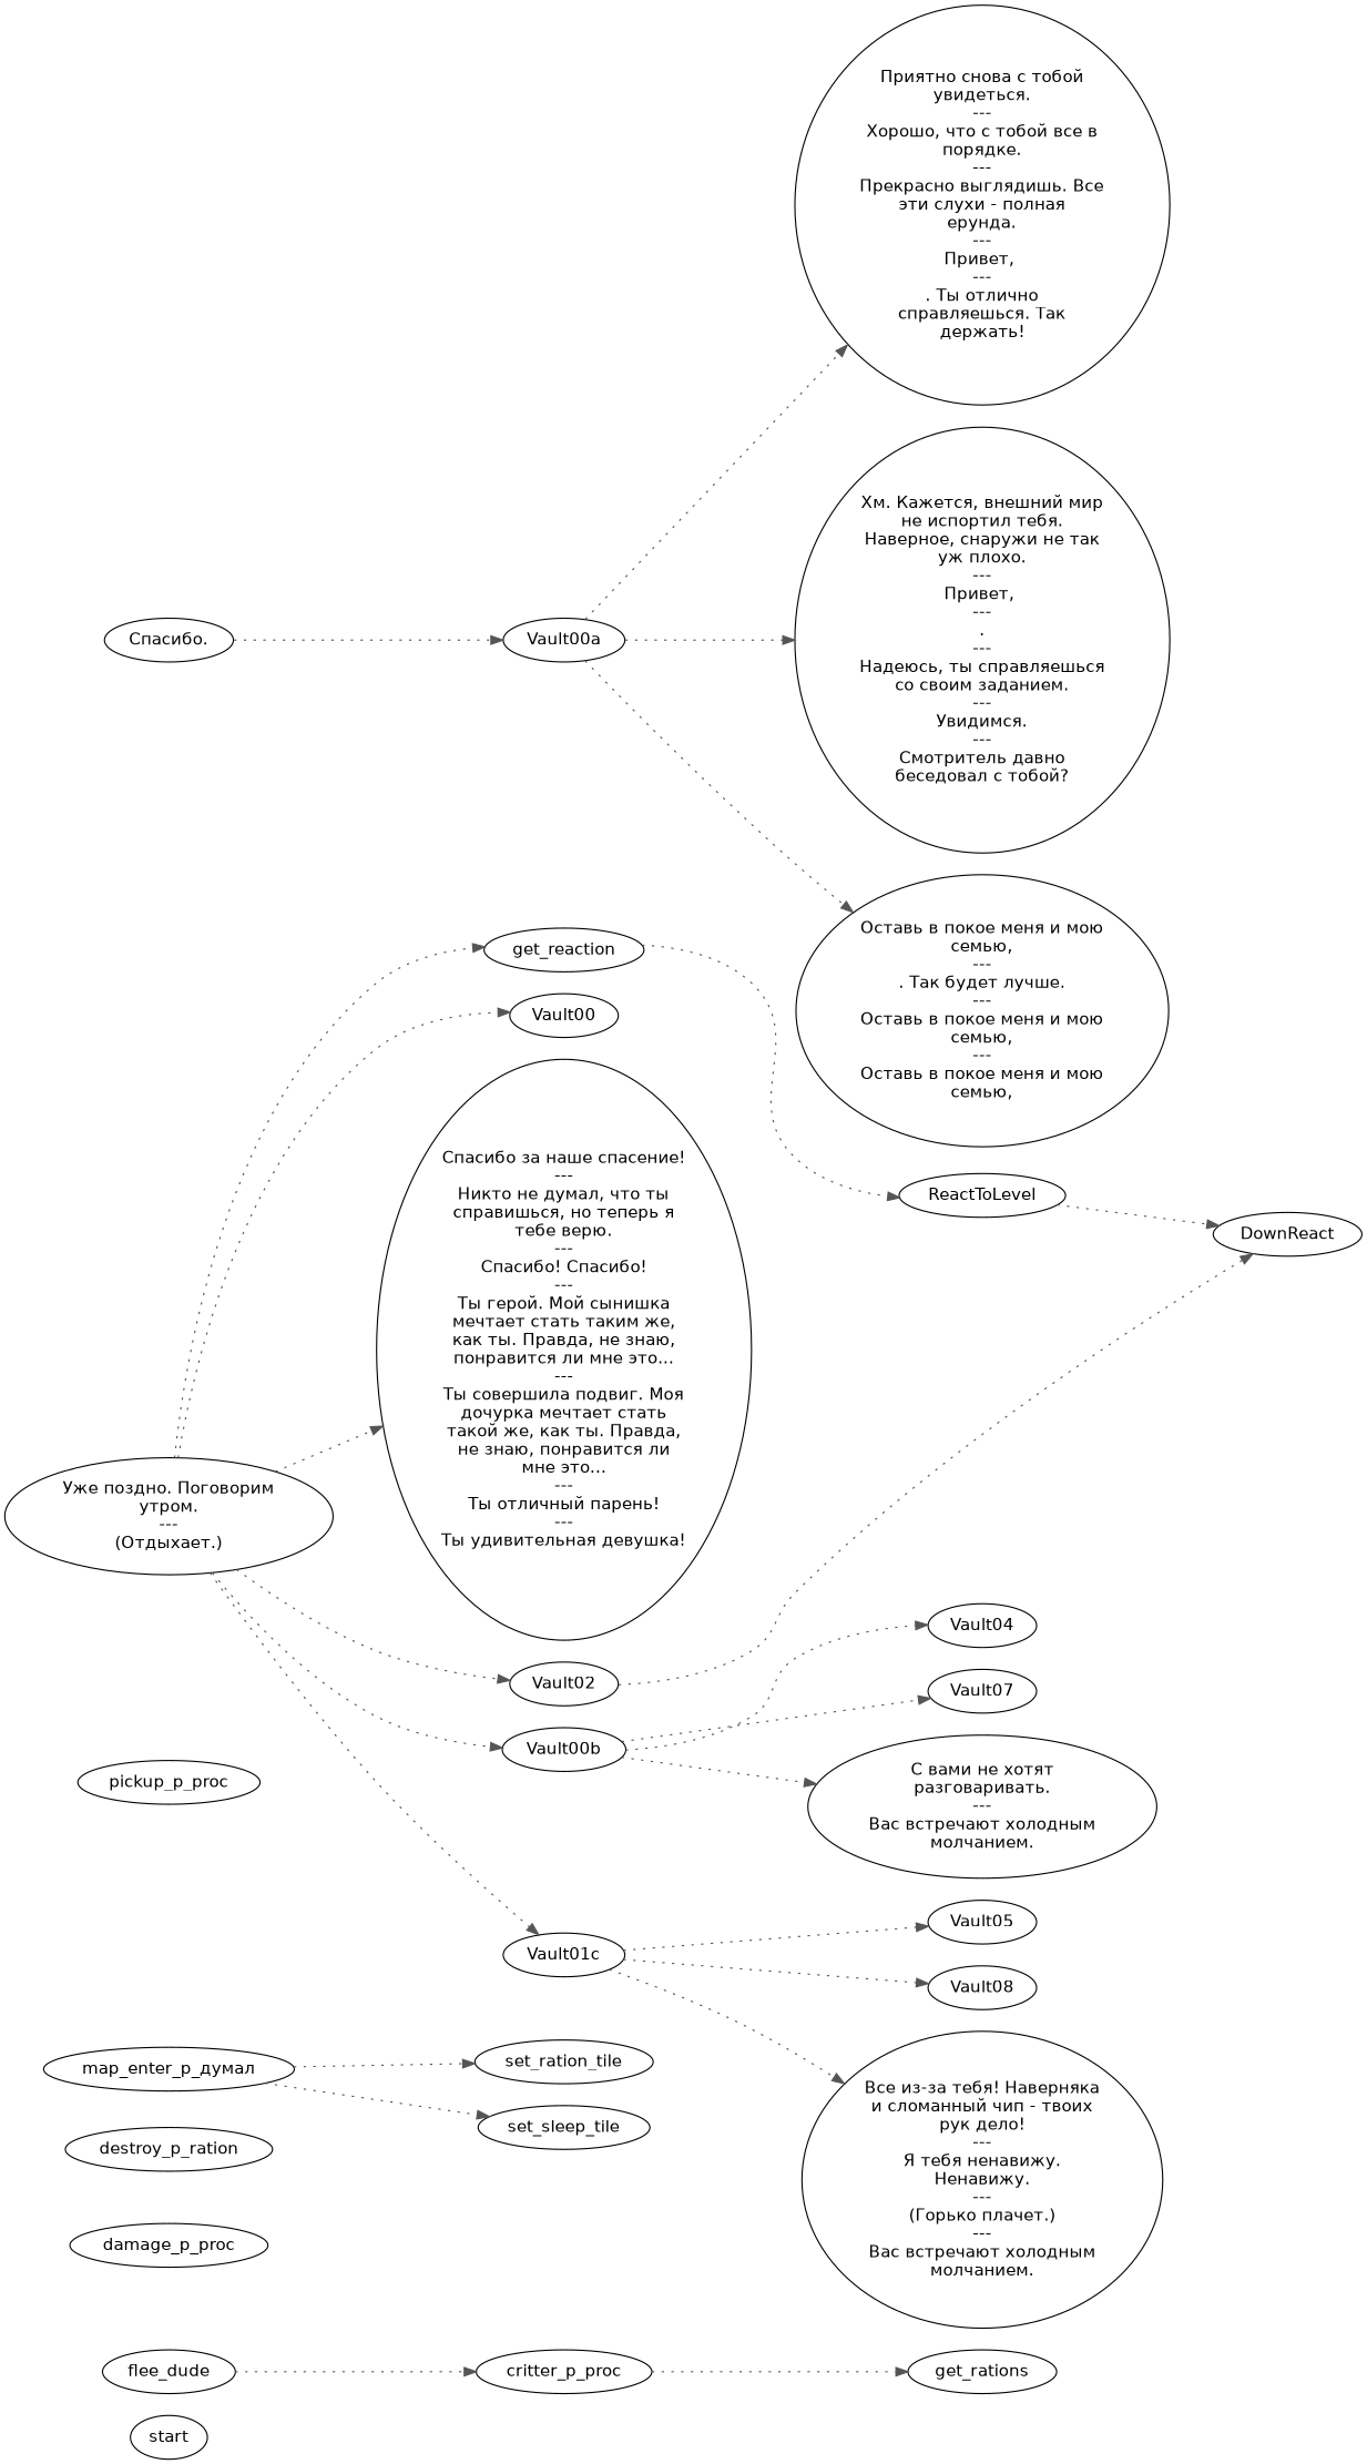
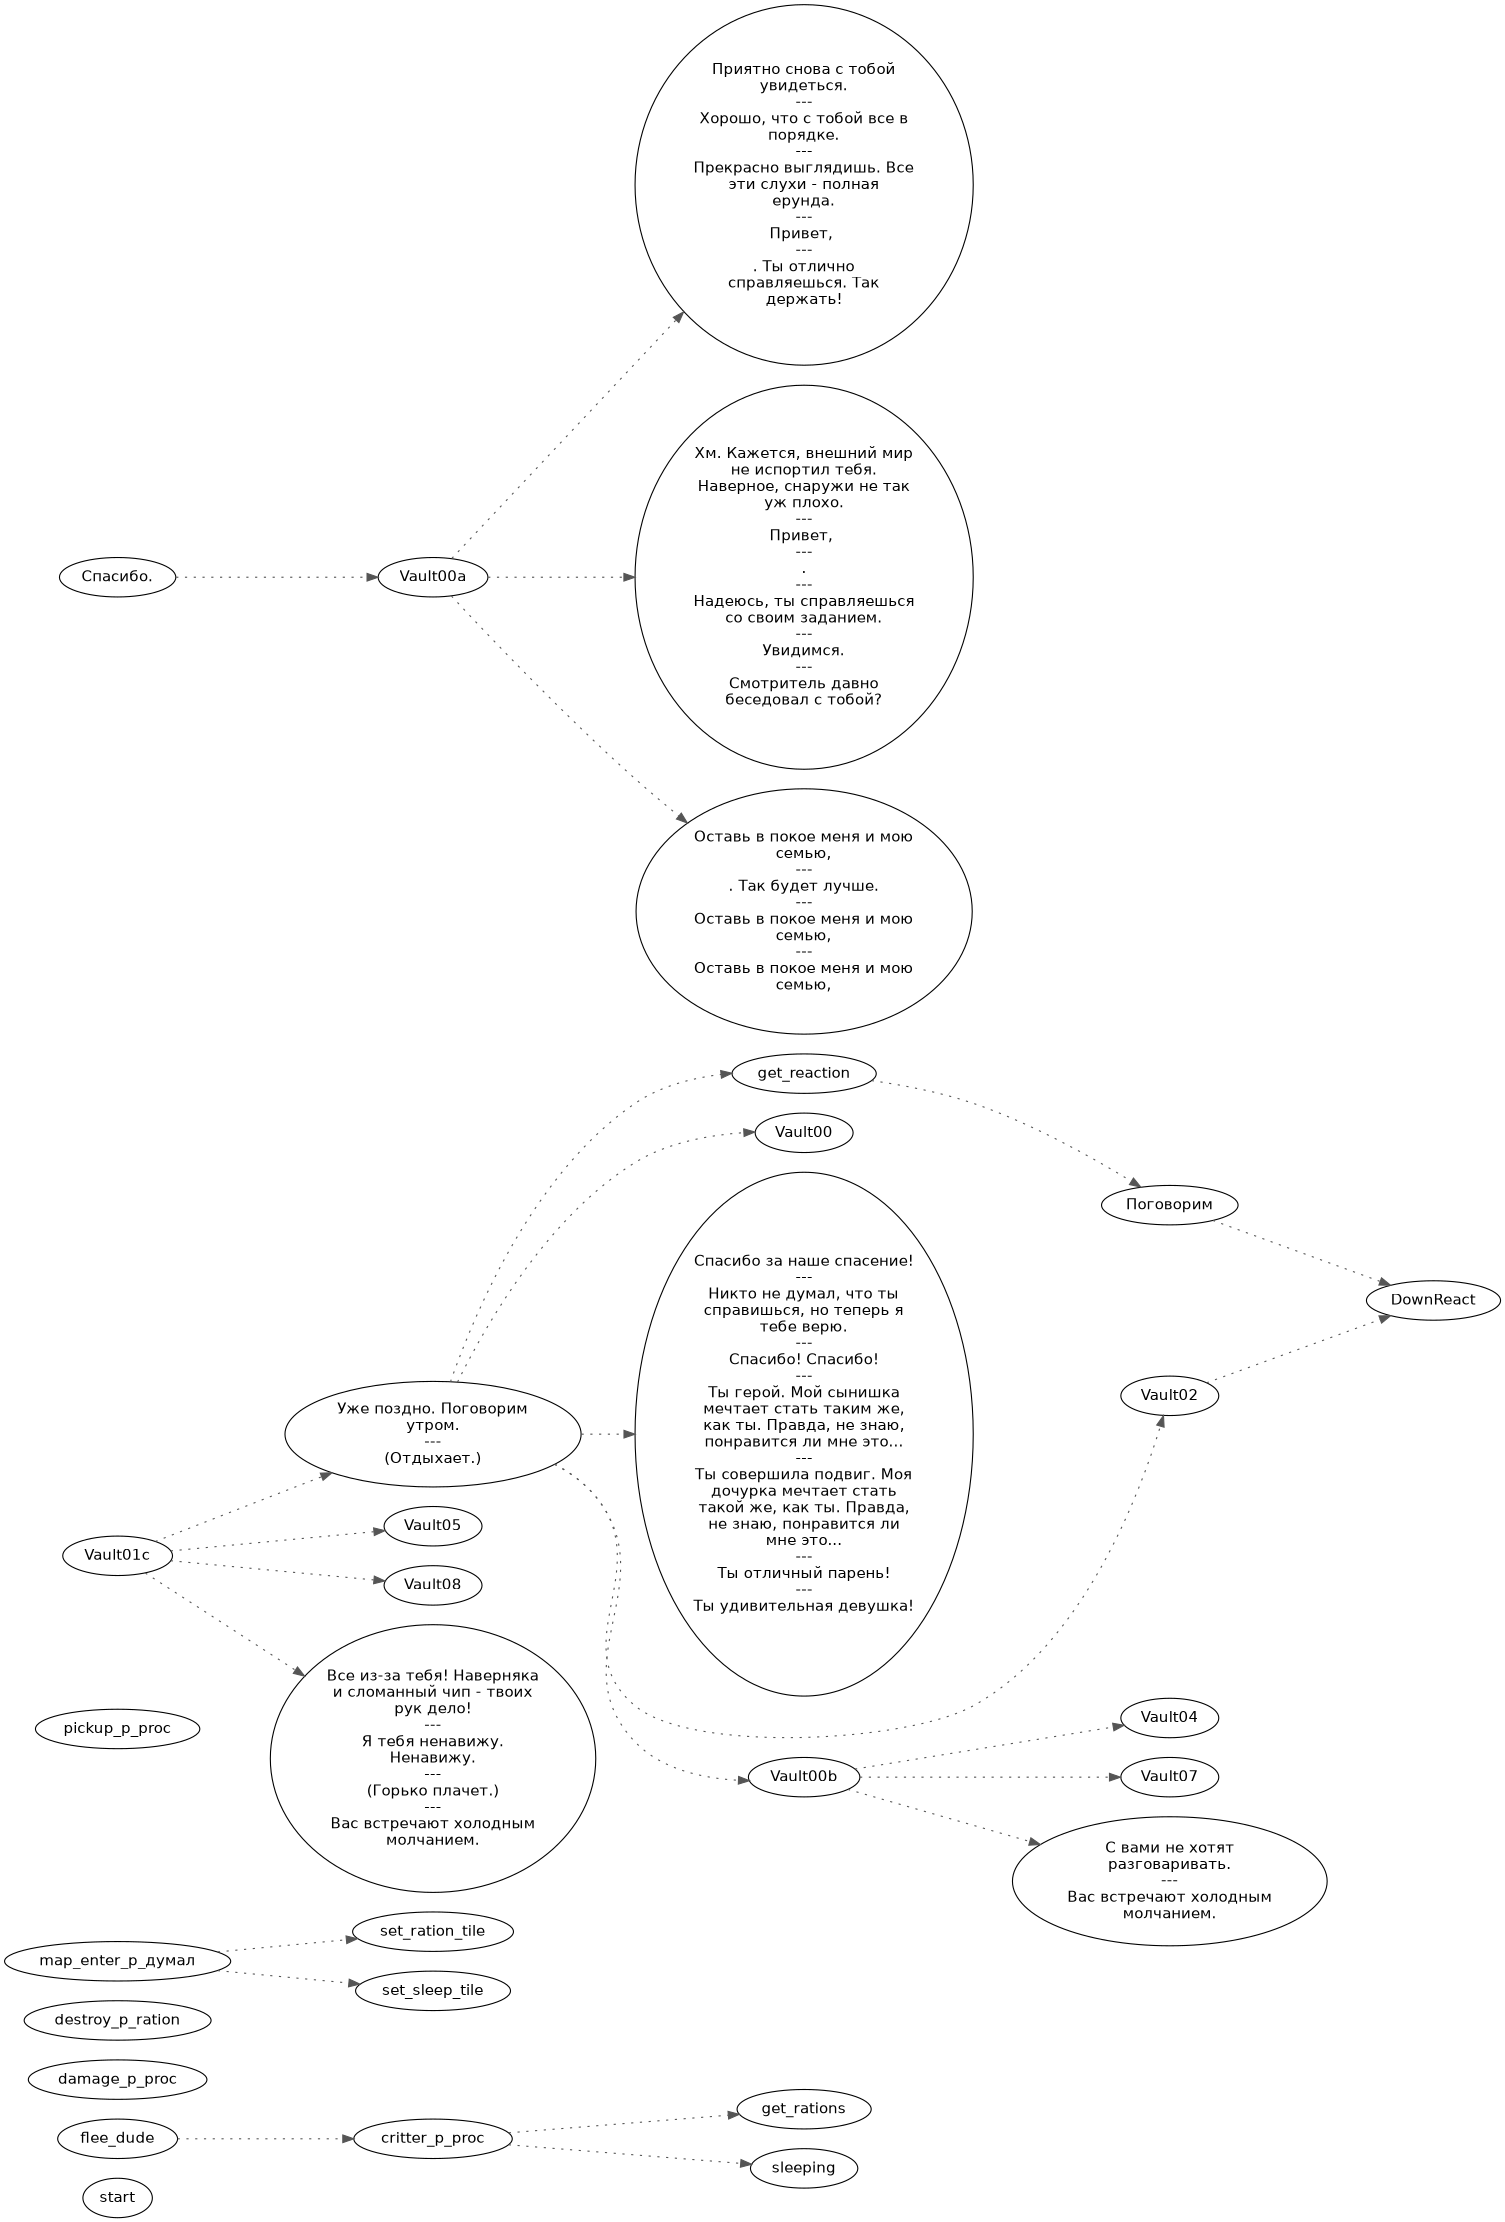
  digraph {
    fontname="DejaVu Sans"
    rankdir=LR
    node [color="#000000" fillcolor="#FFFFFF" fontname="DejaVu Sans" style=filled]
    edge [color="#555555" fontname="DejaVu Sans" style=dotted]
    start
    critter_p_proc
    get_rations
+   sleeping
    flee_dude
    damage_p_proc
    n7 [label=destroy_p_ration]
    n8 [label="map_enter_p_думал"]
    set_ration_tile
    set_sleep_tile
    pickup_p_proc
    n12 [label="Уже поздно. Поговорим\nутром.\n---\n(Отдыхает.)"]
    get_reaction
    Vault00
    n15 [label="Спасибо за наше спасение!\n---\nНикто не думал, что ты\nсправишься, но теперь я\nтебе верю.\n---\nСпасибо! Спасибо!\n---\nТы герой. Мой сынишка\nмечтает стать таким же,\nкак ты. Правда, не знаю,\nпонравится ли мне это...\n---\nТы совершила подвиг. Моя\nдочурка мечтает стать\nтакой же, как ты. Правда,\nне знаю, понравится ли\nмне это...\n---\nТы отличный парень!\n---\nТы удивительная девушка!"]
    Vault02
    Vault00b
    n18 [label=Vault01c]
-   ReactToLevel
+   ReactToLevel [label="Поговорим"]
    DownReact
    Vault04
    Vault07
    n23 [label="С вами не хотят\nразговаривать.\n---\nВас встречают холодным\nмолчанием."]
    Vault05
    Vault08
    n26 [label="Все из-за тебя! Наверняка\nи сломанный чип - твоих\nрук дело!\n---\nЯ тебя ненавижу.\nНенавижу.\n---\n(Горько плачет.)\n---\nВас встречают холодным\nмолчанием."]
    n27 [label="Приятно снова с тобой\nувидеться.\n---\nХорошо, что с тобой все в\nпорядке.\n---\nПрекрасно выглядишь. Все\nэти слухи - полная\nерунда.\n---\nПривет, \n---\n. Ты отлично\nсправляешься. Так\nдержать!"]
    Vault00a
    n29 [label="Хм. Кажется, внешний мир\nне испортил тебя.\nНаверное, снаружи не так\nуж плохо.\n---\nПривет, \n---\n.\n---\nНадеюсь, ты справляешься\nсо своим заданием.\n---\nУвидимся.\n---\nСмотритель давно\nбеседовал с тобой?"]
    n30 [label="Оставь в покое меня и мою\nсемью,\n---\n. Так будет лучше.\n---\nОставь в покое меня и мою\nсемью,\n---\nОставь в покое меня и мою\nсемью,"]
    n31 [label="Спасибо."]
    critter_p_proc -> get_rations
+   critter_p_proc -> sleeping
    flee_dude -> critter_p_proc
    n8 -> set_ration_tile
    n8 -> set_sleep_tile
    n12 -> get_reaction
    n12 -> Vault00
    n12 -> n15
    n12 -> Vault02
    n12 -> Vault00b
-   n12 -> n18
+   n18 -> n12
    get_reaction -> ReactToLevel
    Vault02 -> DownReact
    Vault00b -> Vault04
    Vault00b -> Vault07
    Vault00b -> n23
    n18 -> Vault05
    n18 -> Vault08
    n18 -> n26
    ReactToLevel -> DownReact
    Vault00a -> n27
    Vault00a -> n29
    Vault00a -> n30
    n31 -> Vault00a
  }
